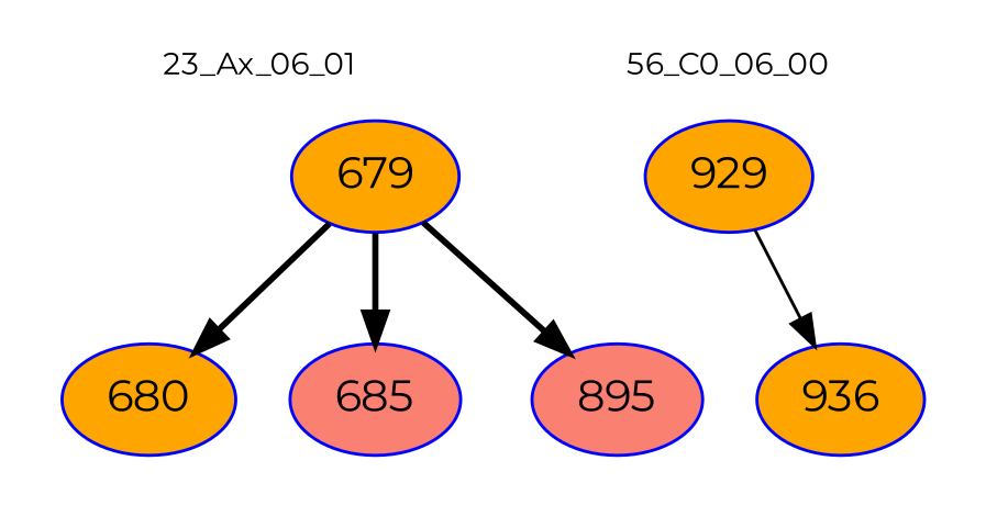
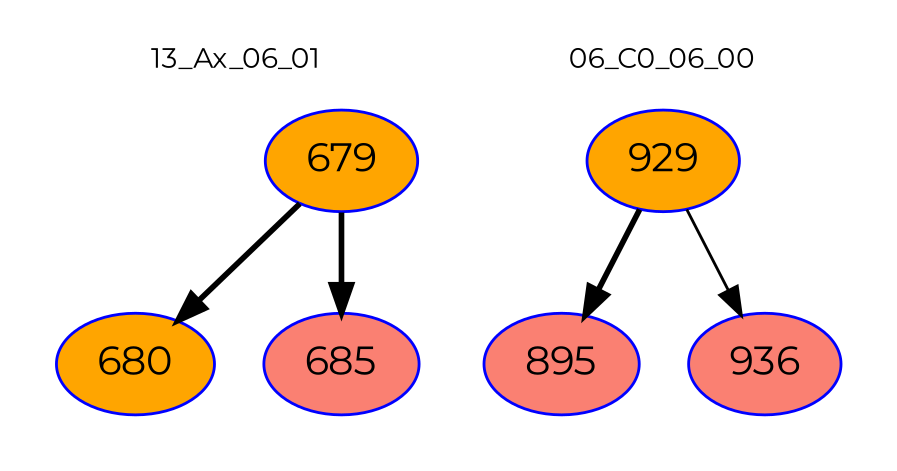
  digraph {
    fontname=Montserrat
    node [color=blue fillcolor=orange fontname=Montserrat style=filled]
    edge [color=black fontname=Montserrat style=bold]
    n1 [label=679]
    n2 [label=680]
    n3 [fillcolor=salmon label=685]
    n4 [label=929]
    n5 [fillcolor=salmon label=895]
-   n6 [label=936]
+   n6 [fillcolor=salmon label=936]
    subgraph cluster_1 {
      color=white
      fontsize=10
-     label="23_Ax_06_01"
+     label="13_Ax_06_01"
      n1
      n2
      n3
    }
    subgraph cluster_2 {
      color=white
      fontsize=10
-     label="56_C0_06_00"
+     label="06_C0_06_00"
      n4
      n5
      n6
    }
    n1 -> n2
    n1 -> n3
-   n1 -> n5
+   n4 -> n5
    n4 -> n6 [style=solid]
  }
